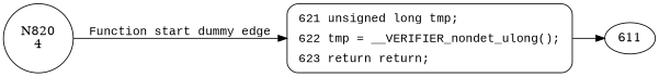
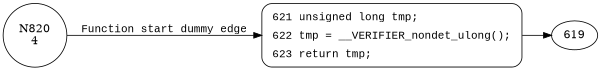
  digraph {
    rankdir=LR
    n1 [label="N820\n4" shape=circle]
-   n2 [fillcolor=white fontname="Courier New" label=<<table border="0" cellborder="0" cellpadding="3" bgcolor="white"><tr><td align="right">621</td><td align="left">unsigned long tmp;</td></tr><tr><td align="right">622</td><td align="left">tmp = __VERIFIER_nondet_ulong();</td></tr><tr><td align="right">623</td><td align="left">return return;</td></tr></table>> penwidth=1 shape=Mrecord style="filled,bold"]
-   619 [label=611]
+   n2 [fillcolor=white fontname="Courier New" label=<<table border="0" cellborder="0" cellpadding="3" bgcolor="white"><tr><td align="right">621</td><td align="left">unsigned long tmp;</td></tr><tr><td align="right">622</td><td align="left">tmp = __VERIFIER_nondet_ulong();</td></tr><tr><td align="right">623</td><td align="left">return tmp;</td></tr></table>> penwidth=1 shape=Mrecord style="filled,bold"]
+   619
    n1 -> n2 [fontname="Courier New" label="Function start dummy edge"]
    n2 -> 619
  }
